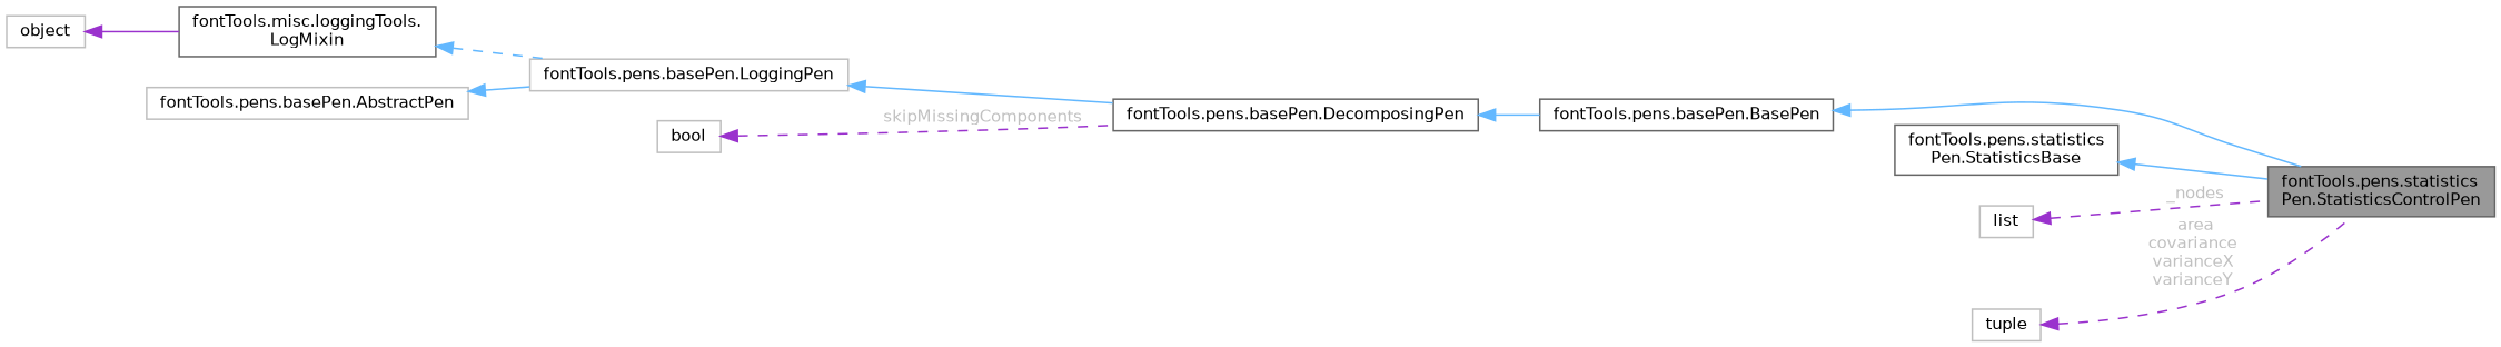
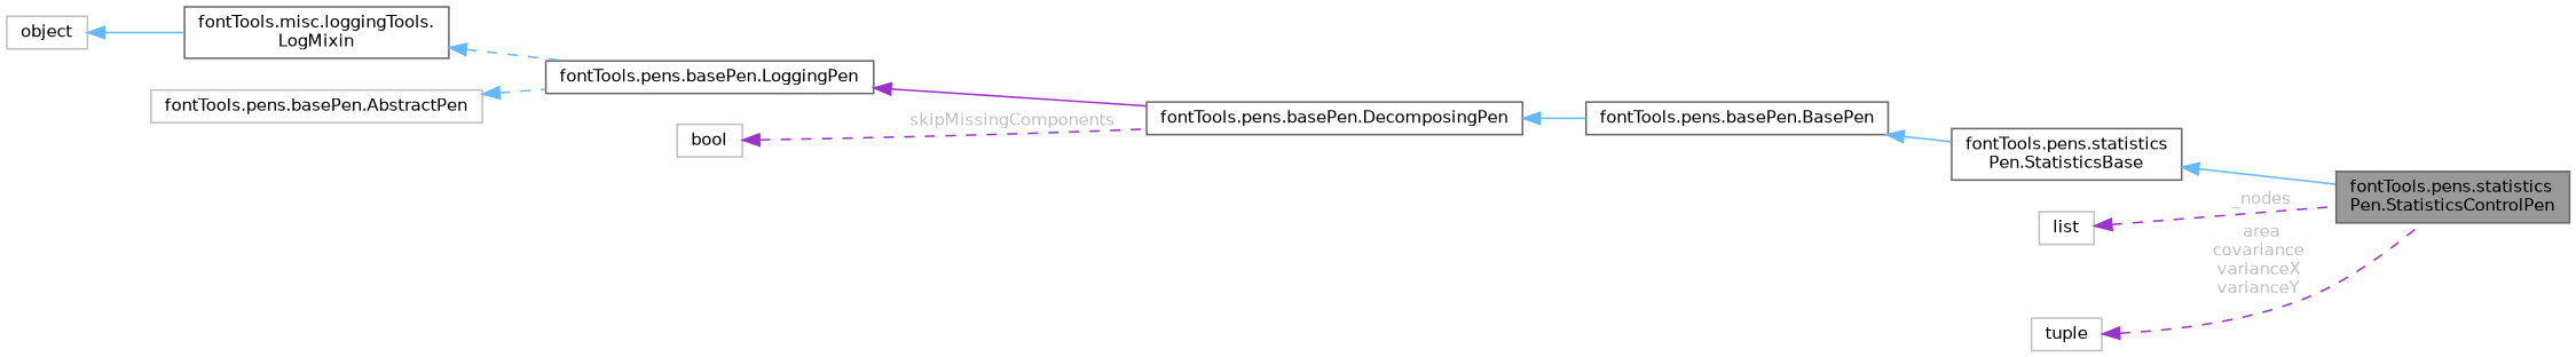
  digraph {
    rankdir=LR
    node [color=gray40 fillcolor=white fontname=Helvetica fontsize=10 shape=box style=filled]
    edge [color=steelblue1 dir=back fontname=Helvetica fontsize=10 labelfontname=Helvetica labelfontsize=10 style=solid]
    n1 [fillcolor=grey60 fontcolor=black height=0.2 label="fontTools.pens.statistics\lPen.StatisticsControlPen" width=0.4]
    n2 [height=0.2 label="fontTools.pens.statistics\lPen.StatisticsBase" width=0.4]
    n3 [height=0.2 label="fontTools.pens.basePen.BasePen" width=0.4]
    n4 [height=0.2 label="fontTools.pens.basePen.DecomposingPen" width=0.4]
-   n5 [color=grey75 height=0.2 label="fontTools.pens.basePen.LoggingPen" width=0.4]
+   n5 [height=0.2 label="fontTools.pens.basePen.LoggingPen" width=0.4]
    n6 [height=0.2 label="fontTools.misc.loggingTools.\lLogMixin" width=0.4]
    n7 [color=grey75 height=0.2 label=object width=0.4]
    n8 [color=grey75 height=0.2 label="fontTools.pens.basePen.AbstractPen" width=0.4]
    n9 [color=grey75 height=0.2 label=bool width=0.4]
    n10 [color=grey75 height=0.2 label=list width=0.4]
    n11 [color=grey75 height=0.2 label=tuple width=0.4]
    n2 -> n1
-   n3 -> n1
+   n3 -> n2
    n4 -> n3
-   n5 -> n4
+   n5 -> n4 [color=darkorchid3]
    n6 -> n5 [style=dashed]
-   n7 -> n6 [color=darkorchid3]
-   n8 -> n5
+   n7 -> n6
+   n8 -> n5 [style=dashed]
    n9 -> n4 [color=darkorchid3 fontcolor=grey label=" skipMissingComponents" style=dashed]
    n10 -> n1 [color=darkorchid3 fontcolor=grey label=" _nodes" style=dashed]
    n11 -> n1 [color=darkorchid3 fontcolor=grey label=" area\ncovariance\nvarianceX\nvarianceY" style=dashed]
  }
